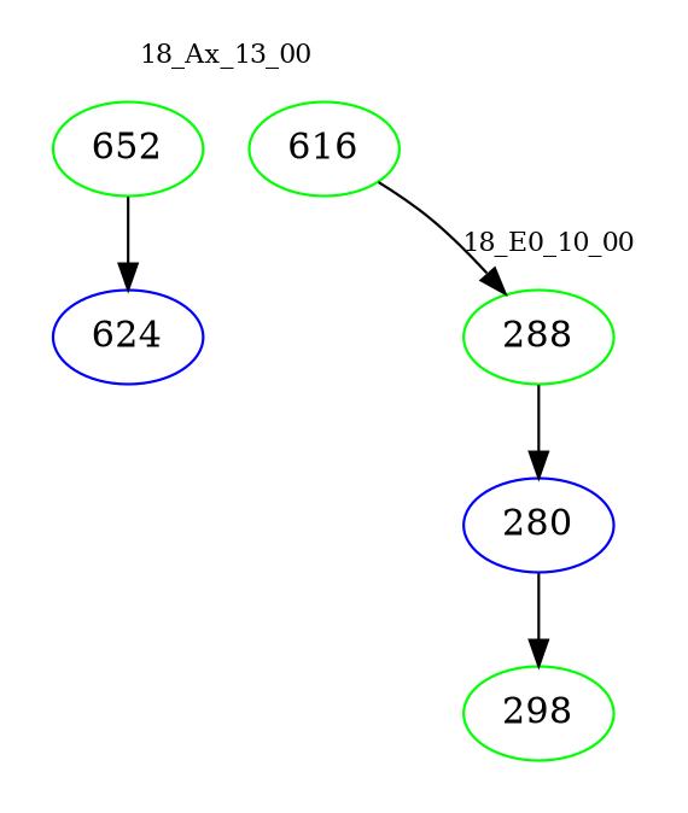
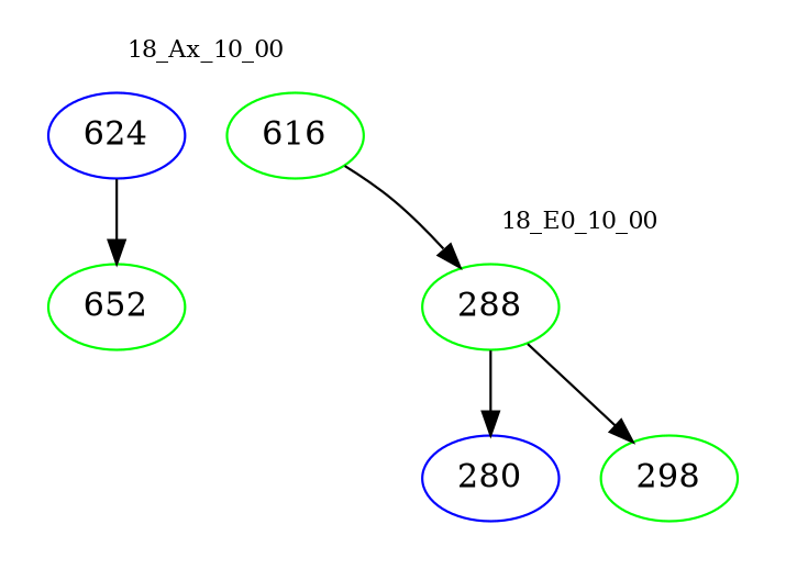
  digraph {
    node [color=green]
    edge [color=black]
    n1 [label=616]
    n2 [color=blue label=624]
    n3 [label=652]
    n4 [label=288]
    n5 [color=blue label=280]
    n6 [label=298]
    subgraph cluster_1 {
      color=white
      fontsize=10
-     label="18_Ax_13_00"
+     label="18_Ax_10_00"
      n1
      n2
      n3
    }
    subgraph cluster_2 {
      color=white
      fontsize=10
      label="18_E0_10_00"
      n4
      n5
      n6
    }
    n1 -> n4
-   n3 -> n2
+   n2 -> n3
    n4 -> n5
-   n5 -> n6
+   n4 -> n6
  }
